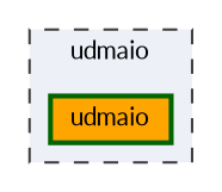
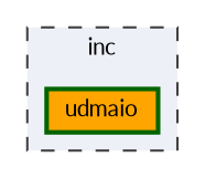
  digraph {
    compound=true
    fontname=Lato
    n1 [color=darkgreen fillcolor=orange fontname=Lato fontsize=10 height=0.2 label=udmaio shape=box style="filled,bold" width=0.4]
    subgraph cluster_1 {
      bgcolor="#edf0f7"
      fontsize=10
-     label=udmaio
+     label=inc
      pencolor=grey25
      style="filled,dashed"
      n1
    }
  }
